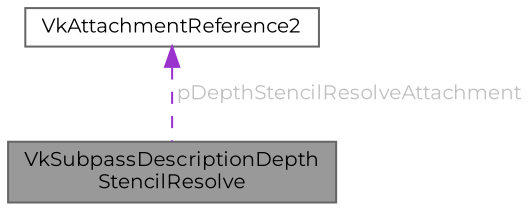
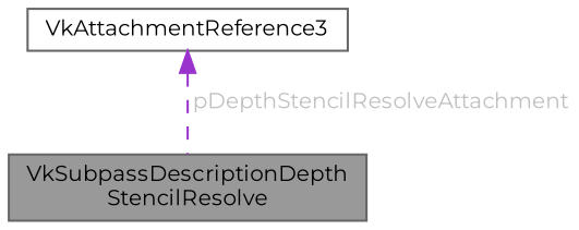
  digraph {
    fontname=Montserrat
    node [color=gray40 fontname=Montserrat fontsize=10 shape=box style=filled]
    n1 [fillcolor=grey60 fontcolor=black height=0.2 label="VkSubpassDescriptionDepth\lStencilResolve" width=0.4]
-   n2 [fillcolor=white height=0.2 label=VkAttachmentReference2 width=0.4]
+   n2 [fillcolor=white height=0.2 label=VkAttachmentReference3 width=0.4]
    n2 -> n1 [color=darkorchid3 dir=back fontcolor=grey fontname=Montserrat fontsize=10 label=" pDepthStencilResolveAttachment" labelfontname=Helvetica labelfontsize=10 style=dashed]
  }
